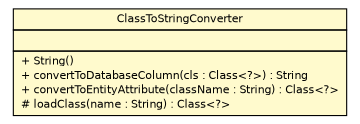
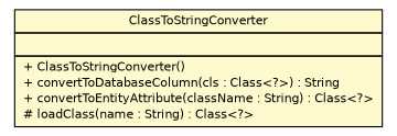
  digraph {
    nodesep=0.25
    ranksep=0.5
-   n1 [fontcolor=black fontname=Helvetica fontsize=10.0 label=<<table title="com.edugility.jpa.converters.ClassToStringConverter" border="0" cellborder="1" cellspacing="0" cellpadding="2" port="p" bgcolor="lemonChiffon" href="./ClassToStringConverter.html"> 		<tr><td><table border="0" cellspacing="0" cellpadding="1"> <tr><td align="center" balign="center"> ClassToStringConverter </td></tr> 		</table></td></tr> 		<tr><td><table border="0" cellspacing="0" cellpadding="1"> <tr><td align="left" balign="left">  </td></tr> 		</table></td></tr> 		<tr><td><table border="0" cellspacing="0" cellpadding="1"> <tr><td align="left" balign="left"> + String() </td></tr> <tr><td align="left" balign="left"> + convertToDatabaseColumn(cls : Class&lt;?&gt;) : String </td></tr> <tr><td align="left" balign="left"> + convertToEntityAttribute(className : String) : Class&lt;?&gt; </td></tr> <tr><td align="left" balign="left"> # loadClass(name : String) : Class&lt;?&gt; </td></tr> 		</table></td></tr> 		</table>> shape=plaintext]
+   n1 [fontcolor=black fontname=Helvetica fontsize=10.0 label=<<table title="com.edugility.jpa.converters.ClassToStringConverter" border="0" cellborder="1" cellspacing="0" cellpadding="2" port="p" bgcolor="lemonChiffon" href="./ClassToStringConverter.html"> 		<tr><td><table border="0" cellspacing="0" cellpadding="1"> <tr><td align="center" balign="center"> ClassToStringConverter </td></tr> 		</table></td></tr> 		<tr><td><table border="0" cellspacing="0" cellpadding="1"> <tr><td align="left" balign="left">  </td></tr> 		</table></td></tr> 		<tr><td><table border="0" cellspacing="0" cellpadding="1"> <tr><td align="left" balign="left"> + ClassToStringConverter() </td></tr> <tr><td align="left" balign="left"> + convertToDatabaseColumn(cls : Class&lt;?&gt;) : String </td></tr> <tr><td align="left" balign="left"> + convertToEntityAttribute(className : String) : Class&lt;?&gt; </td></tr> <tr><td align="left" balign="left"> # loadClass(name : String) : Class&lt;?&gt; </td></tr> 		</table></td></tr> 		</table>> shape=plaintext]
  }
